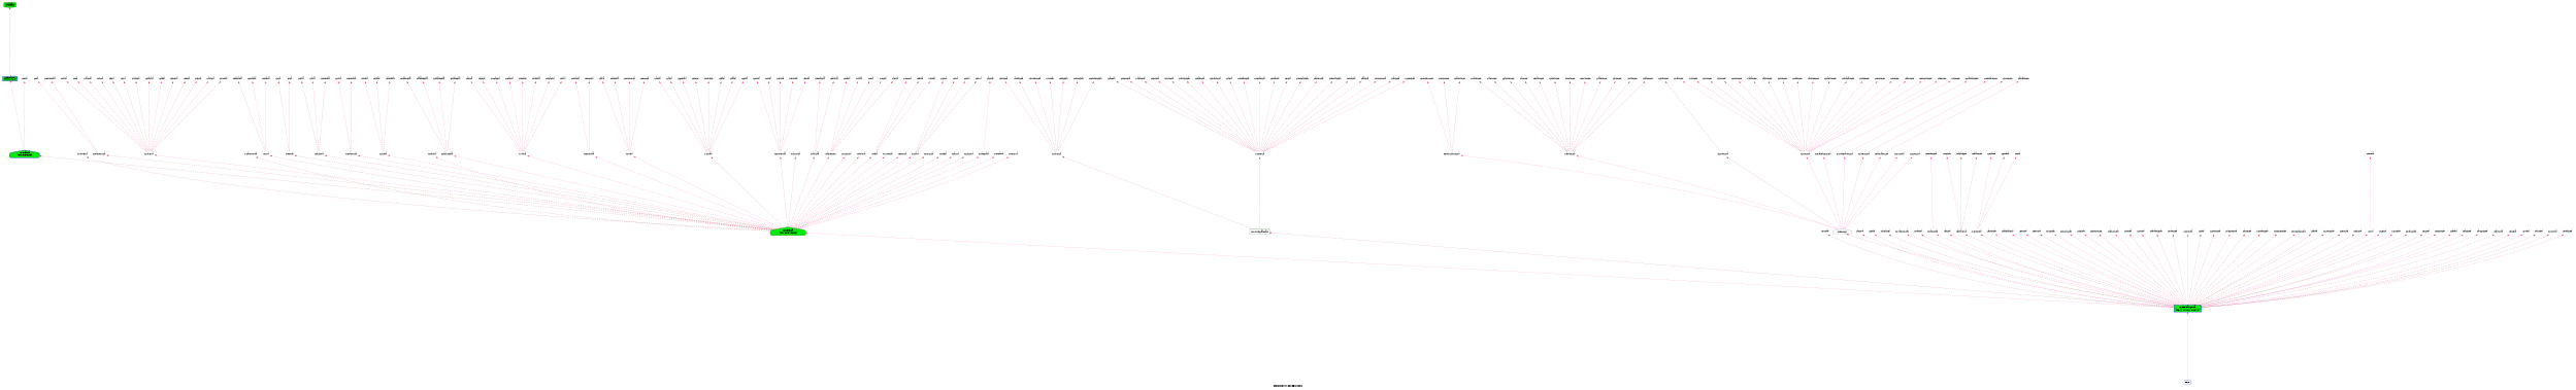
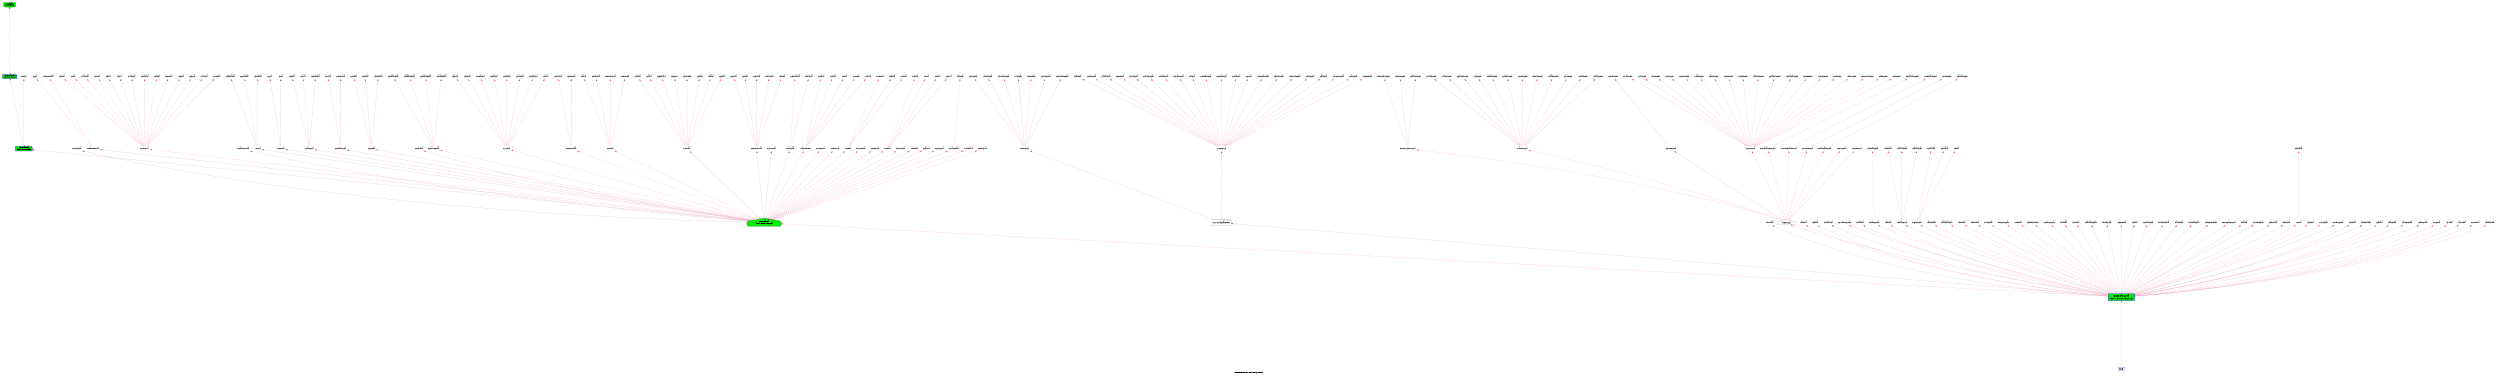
  digraph {
    label="TAXONOMY OF RESULTS"
    ranksep=6
    root="N/D"
    node [color=darkgreen shape=plaintext fontsize=6 fontcolor="#505050"]
    edge [color=deeppink dir=back style=dashed]
    "N/D" [color=blue height=0.1 shape=note width=0.1 fontsize="" fontcolor=""]
    n2 [color=blue fillcolor="#00ee00" fontsize=16 height=0.01 label="D:Eukaryota\n [H:4, eV:8.7e-213]" shape=note style="rounded,filled,bold" width=0.01 fontcolor=""]
-   n3 [color=blue fillcolor="#00ee00" fontsize=10 height=0.01 label="P:Nematoda\n [H:4, eV:8.7e-213]" shape=house style="rounded,filled,bold" width=0.01 fontcolor=""]
+   n3 [color=blue fillcolor="#00ee00" fontsize=10 height=0.01 label="P:Nematoda\n [H:4, eV:8.7e-213]" shape=note style="rounded,filled,bold" width=0.01 fontcolor=""]
    n4 [color=gray40 fillcolor="#00ee00" fontsize=12 height=0.01 label="K:Metazoa\n [H:4, eV:8.7e-213]" shape=house style="rounded,filled,bold" width=0.01 fontcolor=""]
    n5 [fillcolor="#00ee00" height=0.01 label="S:C. elegans\n [H:4, eV:8.7e-213]" shape=cylinder style="rounded,filled,bold" width=0.01 fontcolor=""]
    n6 [color=blue fillcolor="#00ee00" fontsize=8 height=0.01 label="C:Chromadorea\n [H:4, eV:8.7e-213]" shape=note style="rounded,filled,bold" width=0.01 fontcolor=""]
    "P:Orthonectida" [color=gray40 fontsize=8]
    "C:Chlorophyceae" [color=gray40]
    "P:Chlorophyta" [fontsize=8]
    "K:Viridiplantae" [fontsize=14 shape=note]
    "C:Prostomatea"
    "P:Xenacoelomorpha" [color=purple fontsize=8]
    "C:Ostracoda" [color=gray40]
    "P:Arthropoda" [fontsize=8]
    "C:Entomophthoromycetes" [color=gray40]
    "P:Entomophthoromycota" [color=purple fontsize=8]
    "K:Fungi" [color=gray40 fontsize=14 shape=house]
    "C:Nassophorea" [color=gray40]
    "P:Gnathostomulida" [fontsize=8]
    "P:Basidiomycota" [color=gray40 fontsize=8]
    "C:Tritirachiomycetes"
    "P:Chytridiomycota" [color=gray40 fontsize=8]
    "C:Aphelidea"
    "C:Sphagnopsida" [color=purple]
    "P:Streptophyta" [color=gray40 fontsize=8]
    "C:Phylactolaemata" [color=blue]
    "P:Bryozoa" [fontsize=8]
    "P:Nemertea" [color=blue fontsize=8]
    "C:Anopla"
    "C:Lingulata" [color=blue]
    "P:Brachiopoda" [color=purple fontsize=8]
    "C:Phyllopharyngea" [color=gray40]
    "P:Nematomorpha" [color=gray40 fontsize=8]
    "C:Gordioida"
    "P:Aurearenophyceae" [color=purple fontsize=8]
    "P:Annelida" [color=blue fontsize=8]
    "P:Priapulida" [color=purple fontsize=8]
    "C:Foraminifera" [color=gray40]
    "P:Acanthocephala" [color=blue fontsize=8]
    "P:Phaeophyceae" [fontsize=8]
    "C:Gastropoda" [color=blue]
    "P:Mollusca" [color=blue fontsize=8]
    "P:Hemichordata" [color=purple fontsize=8]
    "C:Mamiellophyceae"
    "C:Pterobranchia" [color=purple]
    "C:Calcarea" [color=gray40]
    "P:Porifera" [color=gray40 fontsize=8]
    "C:Hexactinellida" [color=purple]
    "C:Insecta" [color=gray40]
    "C:Anthocerotopsida" [color=blue]
    "C:Scaphopoda" [color=gray40]
    "C:Plagiopylea" [color=blue]
    "P:Chordata" [color=gray40 fontsize=8]
    "C:Mammalia"
    "C:Coscinodiscophyceae" [color=gray40]
    "P:Bacillariophyta" [color=blue fontsize=8]
    "P:Ascomycota" [color=blue fontsize=8]
    "C:Sordariomycetes"
    "C:Chlorodendrophyceae" [color=gray40]
    "C:Homoscleromorpha" [color=blue]
    "C:Wallemiomycetes" [color=blue]
    "C:Orbiliomycetes" [color=blue]
    "C:Malacostraca"
    "P:Echinodermata" [fontsize=8]
    "C:Asteroidea"
    "C:Crinoidea" [color=gray40]
    "P:Gastrotricha" [color=blue fontsize=8]
    "C:Ulvophyceae" [color=purple]
    "P:Tardigrada" [fontsize=8]
    "C:Marchantiopsida"
    "C:Neocallimastigomycetes" [color=gray40]
    "P:Neocallimastigomycota" [color=blue fontsize=8]
    "P:Platyhelminthes" [fontsize=8]
    "C:Polypodiopsida"
    "C:Neozygitomycetes" [color=gray40]
    "C:Eurotiomycetes"
    "C:Xylonomycetes" [color=purple]
    "C:Chilopoda"
    "C:Ellipura" [color=blue]
    "P:Onychophora" [color=gray40 fontsize=8]
    "C:Polytrichopsida"
    "C:Gregarinasina" [color=blue]
    "P:Apicomplexa" [color=blue fontsize=8]
    "C:Raphidophyceae" [color=purple]
    "C:Mediophyceae" [color=gray40]
    "C:Geoglossomycetes" [color=blue]
    "C:Katablepharidophyta" [color=purple]
    "C:Heterotrichea" [color=blue]
    "C:Agaricostilbomycetes" [color=purple]
    "C:Gymnolaemata"
    "C:Craniata"
    "C:Monoblepharidomycetes" [color=purple]
    "P:Monoblepharidomycota" [color=purple fontsize=8]
    "P:Glomeromycota" [color=blue fontsize=8]
    "C:Basidiobolomycetes" [color=blue]
    "C:Ophiuroidea" [color=gray40]
    "C:Heterolobosea" [color=blue]
    "C:Saccharomycetes" [color=gray40]
    "P:Rhombozoa" [color=blue fontsize=8]
    "C:Taphrinomycetes"
    "C:Chrysophyceae"
    "C:Chytridiomycetes" [color=blue]
    "P:Rotifera" [color=gray40 fontsize=8]
    "C:Arthoniomycetes" [color=purple]
    "C:Diplura"
    "C:Dothideomycetes" [color=blue]
    "C:Laboulbeniomycetes"
    "P:Pinguiophyceae" [fontsize=8]
    "C:Polyacanthocephala"
    "C:Dinophyceae" [color=gray40]
    "C:Hyphochytriomycetes" [color=blue]
    "C:Holothuroidea" [color=gray40]
    "C:Aconoidasida" [color=gray40]
    "P:Myzostomida" [fontsize=8]
    "P:Xanthophyceae" [fontsize=8]
    "C:Litostomatea" [color=blue]
    "C:Acoela"
    "C:Dacrymycetes" [color=blue]
    "P:Entoprocta" [color=gray40 fontsize=8]
    "C:Pedinophyceae" [color=purple]
    "C:Armophorea"
    "C:Palaeacanthocephala" [color=blue]
    "C:Phaeothamniophyceae" [color=gray40]
    "C:Scyphozoa" [color=blue]
    "P:Cnidaria" [color=purple fontsize=8]
    "C:Monoplacophora" [color=gray40]
    "C:Exobasidiomycetes" [color=purple]
    "C:Florideophyceae" [color=gray40]
    "C:Branchiopoda" [color=purple]
    "C:Rhynchonellata" [color=blue]
    "C:Atractiellomycetes" [color=blue]
    "C:Trematoda" [color=gray40]
    "P:Blastocladiomycota" [fontsize=8]
    "P:Colponemidia" [color=purple fontsize=8]
    "C:Archaeorhizomycetes" [color=blue]
    "C:Cephalocarida" [color=gray40]
    "P:Kinorhyncha" [color=purple fontsize=8]
    "C:Colpodea" [color=purple]
    "C:Cladistia" [color=gray40]
    "C:Synchromophyceae"
    "C:Chlorokybophyceae" [color=gray40]
    "C:Oligohymenophorea" [color=purple]
    "C:Tetraphidopsida" [color=blue]
    "P:Loricifera" [color=gray40 fontsize=8]
    "C:Cubozoa" [color=blue]
    "C:Glomeromycetes" [color=blue]
    "C:Enoplea" [color=purple]
    "C:Cephalopoda" [color=gray40]
    "C:Bangiophyceae" [color=purple]
    "C:Stylonematophyceae" [color=purple]
    "C:Tremellomycetes"
    "C:Coccidia"
    "P:Placozoa" [color=blue fontsize=8]
    "C:Andreaeobryopsida" [color=purple]
    "C:Schizosaccharomycetes" [color=blue]
    "C:Compsopogonophyceae" [color=blue]
    "P:Eustigmatophyceae" [fontsize=8]
    "C:Trebouxiophyceae" [color=purple]
    "C:Liliopsida" [color=purple]
    "C:Coleochaetophyceae" [color=purple]
    "P:Microsporidia" [fontsize=8]
    "C:Placididea" [color=gray40]
    "C:Heterotardigrada" [color=gray40]
    "C:Jungermanniopsida" [color=gray40]
    "C:Turbellaria" [color=purple]
    "C:Chrysomerophyceae"
    "C:Andreaeopsida" [color=blue]
    "C:Eutardigrada" [color=gray40]
    "C:Entorrhizomycetes" [color=purple]
    "C:Arachnida" [color=blue]
    "C:Fragilariophyceae" [color=blue]
    "C:Bryopsida" [color=blue]
    "C:Malasseziomycetes" [color=purple]
    "C:Actinophryidae" [color=gray40]
    "C:Ichthyosporea"
    "C:Appendicularia" [color=blue]
    "C:Neolectomycetes" [color=purple]
    "C:Coniocybomycetes" [color=purple]
    "P:Picozoa" [fontsize=8]
    "C:Picomonadea" [color=gray40]
    "C:Bacillariophyceae" [color=gray40]
    "C:Actinopteri" [color=purple]
    "C:Monogononta"
    "C:Solenogastres"
    "P:Cycliophora" [color=gray40 fontsize=8]
    "C:Cestoda"
    "C:Anthozoa"
    "C:Chondrichthyes"
    "C:Mesostigmatophyceae" [color=purple]
    "P:Chaetognatha" [color=purple fontsize=8]
    "C:Cryptophyta" [color=purple]
    "C:Pycnogonida" [color=blue]
    "C:Agaricomycetes"
    "C:Haplomitriopsida" [color=purple]
    "C:Klebsormidiophyceae" [color=blue]
    "C:Monogenea"
    "C:Blastocladiomycetes" [color=blue]
    "C:Bdelloidea"
    "C:Oedipodiopsida" [color=purple]
    "C:Seisonidea" [color=purple]
    "C:Sagittoidea" [color=gray40]
    "C:Takakiopsida" [color=gray40]
    "C:Pezizomycetes" [color=purple]
    "C:Enopla" [color=blue]
    "C:Hirudinida" [color=blue]
    "C:Lecanoromycetes" [color=blue]
    "C:Micrognathozoa" [color=gray40]
    "C:Ascidiacea" [color=purple]
    "C:Remipedia"
    "C:Diplopoda" [color=purple]
    "C:Synurophyceae" [color=blue]
    "C:Hydrozoa"
    "C:Archiacanthocephala" [color=gray40]
    "P:Ctenophora" [color=gray40 fontsize=8]
    "P:Bolidophyceae" [color=gray40 fontsize=8]
    "C:Pneumocystidomycetes" [color=gray40]
    "C:Maxillopoda" [color=purple]
    "C:Leiosporocerotopsida"
    "C:Nemertodermatida" [color=purple]
    "C:Polycystinea" [color=gray40]
    "C:Charophyceae" [color=blue]
    "C:Echinoidea" [color=purple]
    "C:Caudofoveata" [color=blue]
    "C:Enteropneusta" [color=purple]
    "C:Dictyochophyceae" [color=blue]
    "C:Acantharea" [color=gray40]
    "C:Pelagophyceae" [color=purple]
    "P:Cryptomycota" [fontsize=8]
    "C:Zygnemophyceae"
    "C:Glaucocystophyceae"
    "C:Eoacanthocephala"
    "C:Catenulida"
    "C:Nephroselmidophyceae" [color=purple]
    "C:Nectonematoida" [color=gray40]
    "P:Haplosporidia" [color=purple fontsize=8]
    "P:Euglenida" [color=blue fontsize=8]
    "C:Spirotrichea" [color=blue]
    "C:Polyplacophora" [color=gray40]
    "C:Thaliacea"
    "C:Lichinomycetes" [color=gray40]
    "C:Karyorelictea" [color=blue]
    "P:Chromerida" [color=purple fontsize=8]
    "C:Demospongiae" [color=purple]
    "C:Stenolaemata"
    "C:Rhodellophyceae" [color=blue]
    "C:Leotiomycetes" [color=purple]
    "C:Polychaeta"
    "C:Moniliellomycetes"
    "C:Merostomata"
    "C:Branchiobdellae" [color=blue]
    "C:Amphibia" [color=purple]
    "C:Ustilaginomycetes"
    "C:Bivalvia" [color=gray40]
    n2 -> "N/D"
    n3 -> n4 [color=brown]
    n4 -> n2
    n5 -> n6 [color=brown]
    n6 -> n3
    "P:Orthonectida" -> n4 [color=brown]
    "C:Chlorophyceae" -> "P:Chlorophyta"
    "P:Chlorophyta" -> "K:Viridiplantae" [color=brown]
    "K:Viridiplantae" -> n2 [color=brown]
    "C:Prostomatea" -> n2 [color=brown]
    "P:Xenacoelomorpha" -> n4 [color=brown]
    "C:Ostracoda" -> "P:Arthropoda"
    "P:Arthropoda" -> n4
    "C:Entomophthoromycetes" -> "P:Entomophthoromycota"
    "P:Entomophthoromycota" -> "K:Fungi"
    "K:Fungi" -> n2 [color=brown]
    "C:Nassophorea" -> n2
    "P:Gnathostomulida" -> n4 [color=brown]
    "P:Basidiomycota" -> "K:Fungi"
    "C:Tritirachiomycetes" -> "P:Basidiomycota" [color=brown]
    "P:Chytridiomycota" -> "K:Fungi" [color=brown]
    "C:Aphelidea" -> n2
    "C:Sphagnopsida" -> "P:Streptophyta" [color=brown]
    "P:Streptophyta" -> "K:Viridiplantae" [color=brown]
    "C:Phylactolaemata" -> "P:Bryozoa" [color=brown]
    "P:Bryozoa" -> n4 [color=brown]
    "P:Nemertea" -> n4 [color=brown]
    "C:Anopla" -> "P:Nemertea" [color=brown]
    "C:Lingulata" -> "P:Brachiopoda" [color=brown]
    "P:Brachiopoda" -> n4 [color=brown]
    "C:Phyllopharyngea" -> n2 [color=brown]
    "P:Nematomorpha" -> n4 [color=brown]
    "C:Gordioida" -> "P:Nematomorpha"
    "P:Aurearenophyceae" -> n2
    "P:Annelida" -> n4
    "P:Priapulida" -> n4
    "C:Foraminifera" -> n2 [color=brown]
    "P:Acanthocephala" -> n4
    "P:Phaeophyceae" -> n2
    "C:Gastropoda" -> "P:Mollusca"
    "P:Mollusca" -> n4
    "P:Hemichordata" -> n4
    "C:Mamiellophyceae" -> "P:Chlorophyta" [color=brown]
    "C:Pterobranchia" -> "P:Hemichordata"
    "C:Calcarea" -> "P:Porifera"
    "P:Porifera" -> n4
    "C:Hexactinellida" -> "P:Porifera" [color=brown]
    "C:Insecta" -> "P:Arthropoda"
    "C:Anthocerotopsida" -> "P:Streptophyta"
    "C:Scaphopoda" -> "P:Mollusca"
    "C:Plagiopylea" -> n2
    "P:Chordata" -> n4 [color=brown]
    "C:Mammalia" -> "P:Chordata"
    "C:Coscinodiscophyceae" -> "P:Phaeophyceae"
    "P:Bacillariophyta" -> n2 [color=brown]
    "P:Ascomycota" -> "K:Fungi"
    "C:Sordariomycetes" -> "P:Ascomycota"
    "C:Chlorodendrophyceae" -> "P:Chlorophyta"
    "C:Homoscleromorpha" -> "P:Porifera"
    "C:Wallemiomycetes" -> "P:Basidiomycota" [color=brown]
    "C:Orbiliomycetes" -> "P:Ascomycota" [color=brown]
    "C:Malacostraca" -> "P:Arthropoda"
    "P:Echinodermata" -> n4 [color=brown]
    "C:Asteroidea" -> "P:Echinodermata"
    "C:Crinoidea" -> "P:Echinodermata" [color=brown]
    "P:Gastrotricha" -> n4 [color=brown]
    "C:Ulvophyceae" -> "P:Chlorophyta" [color=brown]
    "P:Tardigrada" -> n4 [color=brown]
    "C:Marchantiopsida" -> "P:Streptophyta" [color=brown]
    "C:Neocallimastigomycetes" -> "P:Neocallimastigomycota"
    "P:Neocallimastigomycota" -> "K:Fungi"
    "P:Platyhelminthes" -> n4
    "C:Polypodiopsida" -> "P:Streptophyta"
    "C:Neozygitomycetes" -> "P:Entomophthoromycota" [color=brown]
    "C:Eurotiomycetes" -> "P:Ascomycota" [color=brown]
    "C:Xylonomycetes" -> "P:Ascomycota" [color=brown]
    "C:Chilopoda" -> "P:Arthropoda"
    "C:Ellipura" -> "P:Arthropoda" [color=brown]
    "P:Onychophora" -> n4
    "C:Polytrichopsida" -> "P:Streptophyta" [color=brown]
    "C:Gregarinasina" -> "P:Apicomplexa"
    "P:Apicomplexa" -> n2 [color=brown]
    "C:Raphidophyceae" -> n2
    "C:Mediophyceae" -> "P:Bacillariophyta"
    "C:Geoglossomycetes" -> "P:Ascomycota"
    "C:Katablepharidophyta" -> n2
    "C:Heterotrichea" -> n2
    "C:Agaricostilbomycetes" -> "P:Basidiomycota" [color=brown]
    "C:Gymnolaemata" -> "P:Bryozoa"
    "C:Craniata" -> "P:Brachiopoda"
    "C:Monoblepharidomycetes" -> "P:Monoblepharidomycota"
    "P:Monoblepharidomycota" -> "K:Fungi"
    "P:Glomeromycota" -> "K:Fungi" [color=brown]
    "C:Basidiobolomycetes" -> "P:Entomophthoromycota" [color=brown]
    "C:Ophiuroidea" -> "P:Echinodermata" [color=brown]
    "C:Heterolobosea" -> n2 [color=brown]
    "C:Saccharomycetes" -> "P:Ascomycota"
    "P:Rhombozoa" -> n4 [color=brown]
    "C:Taphrinomycetes" -> "P:Ascomycota" [color=brown]
    "C:Chrysophyceae" -> n2
    "C:Chytridiomycetes" -> "P:Chytridiomycota" [color=brown]
    "P:Rotifera" -> n4 [color=brown]
    "C:Arthoniomycetes" -> "P:Ascomycota"
    "C:Diplura" -> "P:Arthropoda" [color=brown]
    "C:Dothideomycetes" -> "P:Ascomycota" [color=brown]
    "C:Laboulbeniomycetes" -> "P:Ascomycota"
    "P:Pinguiophyceae" -> n2
    "C:Polyacanthocephala" -> "P:Acanthocephala" [color=brown]
    "C:Dinophyceae" -> n2
    "C:Hyphochytriomycetes" -> n2 [color=brown]
    "C:Holothuroidea" -> "P:Echinodermata" [color=brown]
    "C:Aconoidasida" -> "P:Apicomplexa" [color=brown]
    "P:Myzostomida" -> n4
    "P:Xanthophyceae" -> n2
    "C:Litostomatea" -> n2 [color=brown]
    "C:Acoela" -> "P:Xenacoelomorpha"
    "C:Dacrymycetes" -> "P:Basidiomycota" [color=brown]
    "P:Entoprocta" -> n4
    "C:Pedinophyceae" -> "P:Chlorophyta"
    "C:Armophorea" -> n2
    "C:Palaeacanthocephala" -> "P:Acanthocephala"
    "C:Phaeothamniophyceae" -> n2 [color=brown]
    "C:Scyphozoa" -> "P:Cnidaria"
    "P:Cnidaria" -> n4
    "C:Monoplacophora" -> "P:Mollusca"
    "C:Exobasidiomycetes" -> "P:Basidiomycota"
    "C:Florideophyceae" -> n2 [color=brown]
    "C:Branchiopoda" -> "P:Arthropoda" [color=brown]
    "C:Rhynchonellata" -> "P:Brachiopoda" [color=brown]
    "C:Atractiellomycetes" -> "P:Basidiomycota" [color=brown]
    "C:Trematoda" -> "P:Platyhelminthes"
    "P:Blastocladiomycota" -> "K:Fungi"
    "P:Colponemidia" -> n2
    "C:Archaeorhizomycetes" -> "P:Ascomycota" [color=brown]
    "C:Cephalocarida" -> "P:Arthropoda" [color=brown]
    "P:Kinorhyncha" -> n4 [color=brown]
    "C:Colpodea" -> n2 [color=brown]
    "C:Cladistia" -> "P:Chordata" [color=brown]
    "C:Synchromophyceae" -> n2 [color=brown]
    "C:Chlorokybophyceae" -> "P:Streptophyta" [color=brown]
    "C:Oligohymenophorea" -> n2
    "C:Tetraphidopsida" -> "P:Streptophyta"
    "P:Loricifera" -> n4 [color=brown]
    "C:Cubozoa" -> "P:Cnidaria" [color=brown]
    "C:Glomeromycetes" -> "P:Glomeromycota" [color=brown]
    "C:Enoplea" -> n3
    "C:Cephalopoda" -> "P:Mollusca"
    "C:Bangiophyceae" -> n2 [color=brown]
    "C:Stylonematophyceae" -> n2 [color=brown]
    "C:Tremellomycetes" -> "P:Basidiomycota" [color=brown]
    "C:Coccidia" -> "P:Apicomplexa"
    "P:Placozoa" -> n4
    "C:Andreaeobryopsida" -> "P:Streptophyta" [color=brown]
    "C:Schizosaccharomycetes" -> "P:Ascomycota" [color=brown]
    "C:Compsopogonophyceae" -> n2 [color=brown]
    "P:Eustigmatophyceae" -> n2
    "C:Trebouxiophyceae" -> "P:Chlorophyta" [color=brown]
    "C:Liliopsida" -> "P:Streptophyta"
    "C:Coleochaetophyceae" -> "P:Streptophyta"
    "P:Microsporidia" -> "K:Fungi"
    "C:Placididea" -> n2 [color=brown]
    "C:Heterotardigrada" -> "P:Tardigrada"
    "C:Jungermanniopsida" -> "P:Streptophyta"
    "C:Turbellaria" -> "P:Platyhelminthes"
    "C:Chrysomerophyceae" -> n2 [color=brown]
    "C:Andreaeopsida" -> "P:Streptophyta"
    "C:Eutardigrada" -> "P:Tardigrada" [color=brown]
    "C:Entorrhizomycetes" -> "P:Basidiomycota"
    "C:Arachnida" -> "P:Arthropoda"
    "C:Fragilariophyceae" -> "P:Bacillariophyta" [color=brown]
    "C:Bryopsida" -> "P:Streptophyta" [color=brown]
    "C:Malasseziomycetes" -> "P:Basidiomycota"
    "C:Actinophryidae" -> n2 [color=brown]
    "C:Ichthyosporea" -> n2 [color=brown]
    "C:Appendicularia" -> "P:Chordata"
    "C:Neolectomycetes" -> "P:Ascomycota"
    "C:Coniocybomycetes" -> "P:Ascomycota"
    "P:Picozoa" -> n2
    "C:Picomonadea" -> "P:Picozoa"
    "C:Bacillariophyceae" -> "P:Bacillariophyta" [color=brown]
    "C:Actinopteri" -> "P:Chordata" [color=brown]
    "C:Monogononta" -> "P:Rotifera"
    "C:Solenogastres" -> "P:Mollusca"
    "P:Cycliophora" -> n4 [color=brown]
    "C:Cestoda" -> "P:Platyhelminthes" [color=brown]
    "C:Anthozoa" -> "P:Cnidaria"
    "C:Chondrichthyes" -> "P:Chordata" [color=brown]
    "C:Mesostigmatophyceae" -> "P:Streptophyta" [color=brown]
    "P:Chaetognatha" -> n4
    "C:Cryptophyta" -> n2
    "C:Pycnogonida" -> "P:Arthropoda" [color=brown]
    "C:Agaricomycetes" -> "P:Basidiomycota"
    "C:Haplomitriopsida" -> "P:Streptophyta"
    "C:Klebsormidiophyceae" -> "P:Streptophyta" [color=brown]
    "C:Monogenea" -> "P:Platyhelminthes"
    "C:Blastocladiomycetes" -> "P:Blastocladiomycota"
    "C:Bdelloidea" -> "P:Rotifera" [color=brown]
    "C:Oedipodiopsida" -> "P:Streptophyta" [color=brown]
    "C:Seisonidea" -> "P:Rotifera"
    "C:Sagittoidea" -> "P:Chaetognatha"
    "C:Takakiopsida" -> "P:Streptophyta" [color=brown]
    "C:Pezizomycetes" -> "P:Ascomycota"
    "C:Enopla" -> "P:Nemertea" [color=brown]
    "C:Hirudinida" -> "P:Annelida"
    "C:Lecanoromycetes" -> "P:Ascomycota"
    "C:Micrognathozoa" -> n4
    "C:Ascidiacea" -> "P:Chordata" [color=brown]
    "C:Remipedia" -> "P:Arthropoda" [color=brown]
    "C:Diplopoda" -> "P:Arthropoda"
    "C:Synurophyceae" -> n2
    "C:Hydrozoa" -> "P:Cnidaria" [color=brown]
    "C:Archiacanthocephala" -> "P:Acanthocephala"
    "P:Ctenophora" -> n4
    "P:Bolidophyceae" -> n2 [color=brown]
    "C:Pneumocystidomycetes" -> "P:Ascomycota"
    "C:Maxillopoda" -> "P:Arthropoda"
    "C:Leiosporocerotopsida" -> "P:Streptophyta"
    "C:Nemertodermatida" -> "P:Xenacoelomorpha"
    "C:Polycystinea" -> n2 [color=brown]
    "C:Charophyceae" -> "P:Streptophyta"
    "C:Echinoidea" -> "P:Echinodermata"
    "C:Caudofoveata" -> "P:Mollusca" [color=brown]
    "C:Enteropneusta" -> "P:Hemichordata" [color=brown]
    "C:Dictyochophyceae" -> n2 [color=brown]
    "C:Acantharea" -> n2
    "C:Pelagophyceae" -> n2
    "P:Cryptomycota" -> "K:Fungi"
    "C:Zygnemophyceae" -> "P:Streptophyta"
    "C:Glaucocystophyceae" -> n2
    "C:Eoacanthocephala" -> "P:Acanthocephala" [color=brown]
    "C:Catenulida" -> "P:Platyhelminthes" [color=brown]
    "C:Nephroselmidophyceae" -> "P:Chlorophyta" [color=brown]
    "C:Nectonematoida" -> "P:Nematomorpha" [color=brown]
    "P:Haplosporidia" -> n2 [color=brown]
    "P:Euglenida" -> n2
    "C:Spirotrichea" -> n2
    "C:Polyplacophora" -> "P:Mollusca"
    "C:Thaliacea" -> "P:Chordata"
    "C:Lichinomycetes" -> "P:Ascomycota"
    "C:Karyorelictea" -> n2 [color=brown]
    "P:Chromerida" -> n2 [color=brown]
    "C:Demospongiae" -> "P:Porifera" [color=brown]
    "C:Stenolaemata" -> "P:Bryozoa"
    "C:Rhodellophyceae" -> n2
    "C:Leotiomycetes" -> "P:Ascomycota"
    "C:Polychaeta" -> "P:Annelida" [color=brown]
    "C:Moniliellomycetes" -> "P:Basidiomycota" [color=brown]
    "C:Merostomata" -> "P:Arthropoda" [color=brown]
    "C:Branchiobdellae" -> "P:Annelida"
    "C:Amphibia" -> "P:Chordata"
    "C:Ustilaginomycetes" -> "P:Basidiomycota" [color=brown]
    "C:Bivalvia" -> "P:Mollusca" [color=brown]
  }
